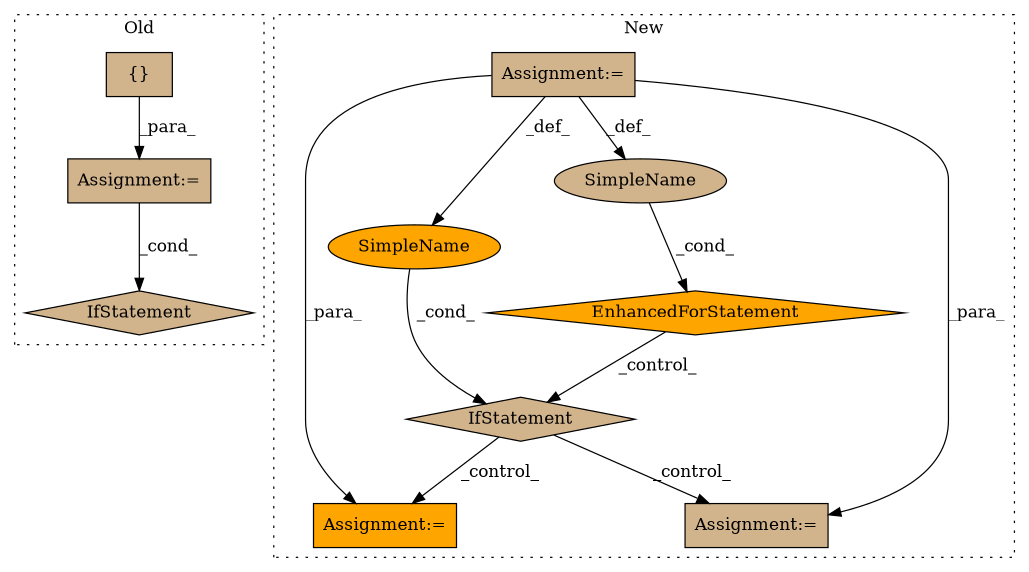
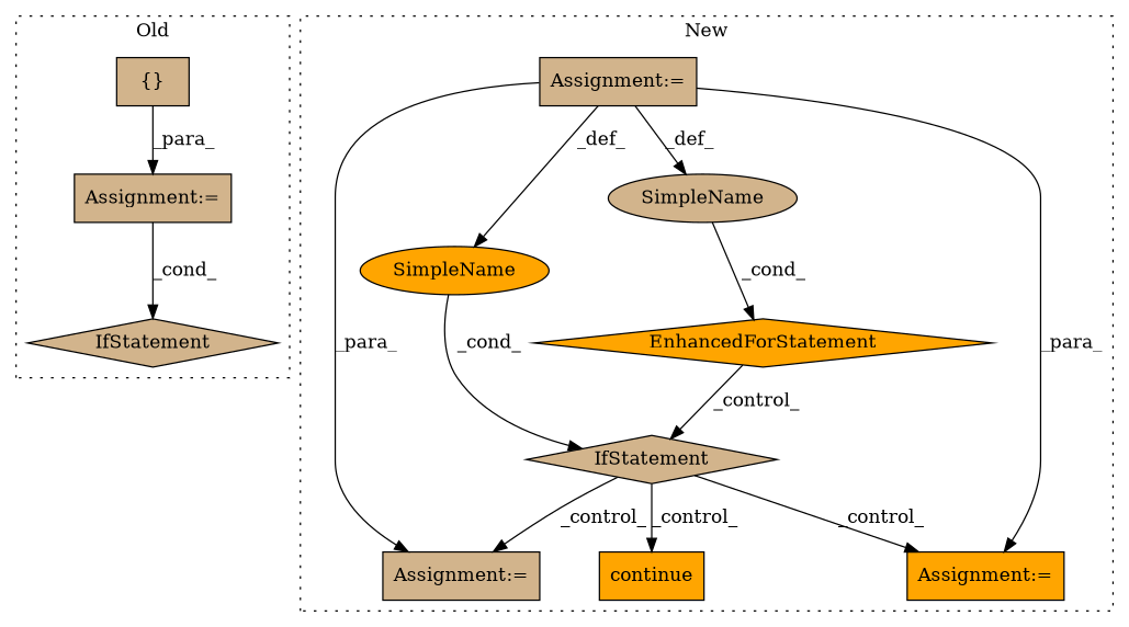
  digraph {
    node [a=7 l="53,2" s="2645,2737" shape=box style=filled fillcolor=tan]
    n1 [a=4 l="1,1" label="{}" s="2012,2019"]
    n2 [label="Assignment:=" s="2394,2467"]
    n3 [a=25 l="12,2" label=IfStatement s="2604,2634" shape=diamond]
+   n4 [a=18 l=9 label=continue s=2796 fillcolor=orange]
    n5 [a=25 l="10,2" label=IfStatement s="2747,2784" shape=diamond]
    n6 [a=42 label=SimpleName shape=ellipse fillcolor=orange l="" s=""]
    n7 [label="Assignment:="]
    n8 [a=70 label=EnhancedForStatement shape=diamond fillcolor=orange]
    n9 [a=42 l=11 label=SimpleName s=2702 shape=ellipse]
    n10 [l=1 label="Assignment:=" s=2826 fillcolor=orange]
    n11 [l="57,2" label="Assignment:=" s="2946,3045"]
    subgraph cluster_1 {
      label=Old
      style=dotted
      n1
      n2
      n3
    }
    subgraph cluster_2 {
      label=New
      style=dotted
+     n4
      n5
      n6
      n7
      n8
      n9
      n10
      n11
    }
    n1 -> n2 [label=_para_]
    n2 -> n3 [label=_cond_]
+   n5 -> n4 [label=_control_]
    n5 -> n10 [label=_control_]
    n5 -> n11 [label=_control_]
    n6 -> n5 [label=_cond_]
    n7 -> n6 [label=_def_]
    n7 -> n9 [label=_def_]
    n7 -> n10 [label=_para_]
    n7 -> n11 [label=_para_]
    n8 -> n5 [label=_control_]
    n9 -> n8 [label=_cond_]
  }
